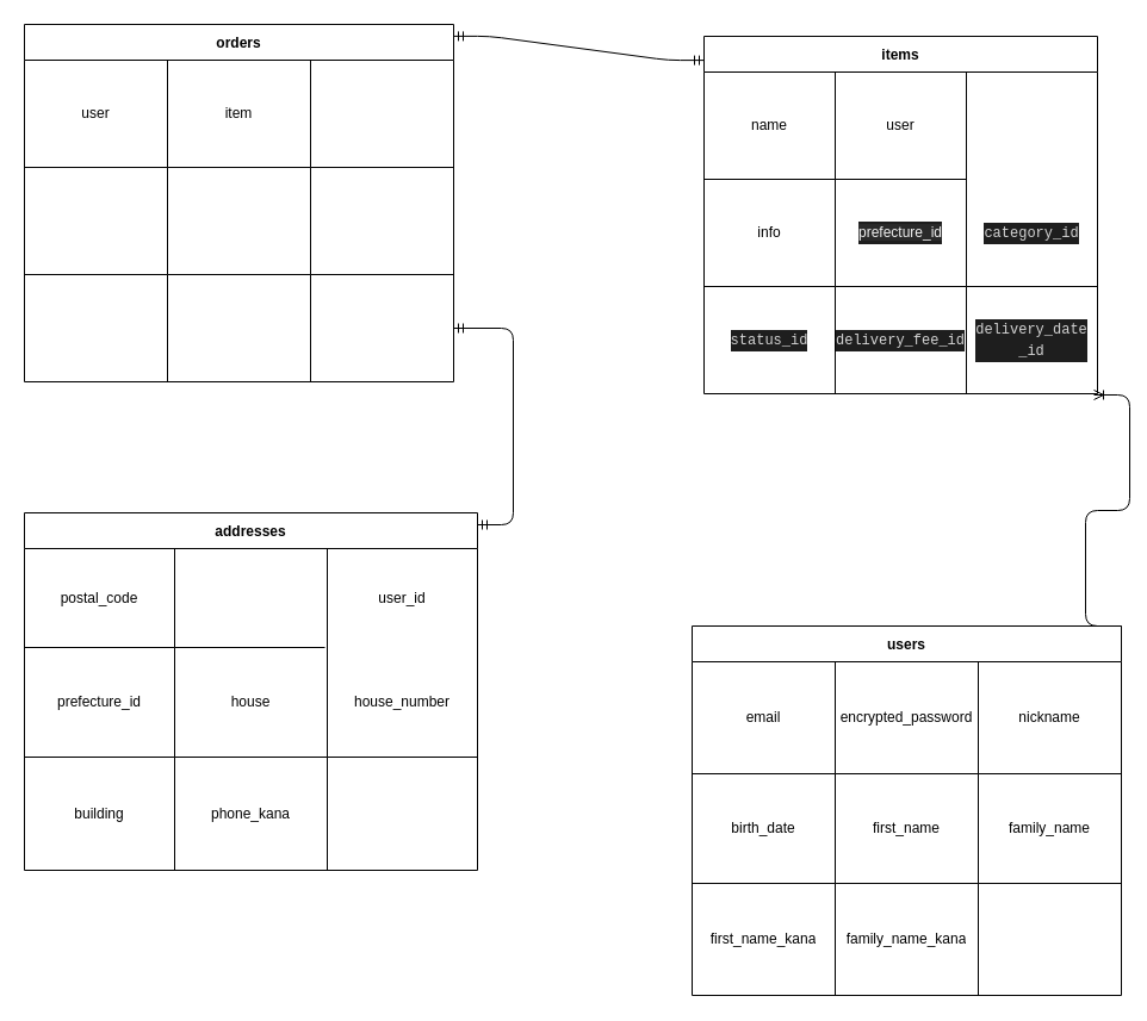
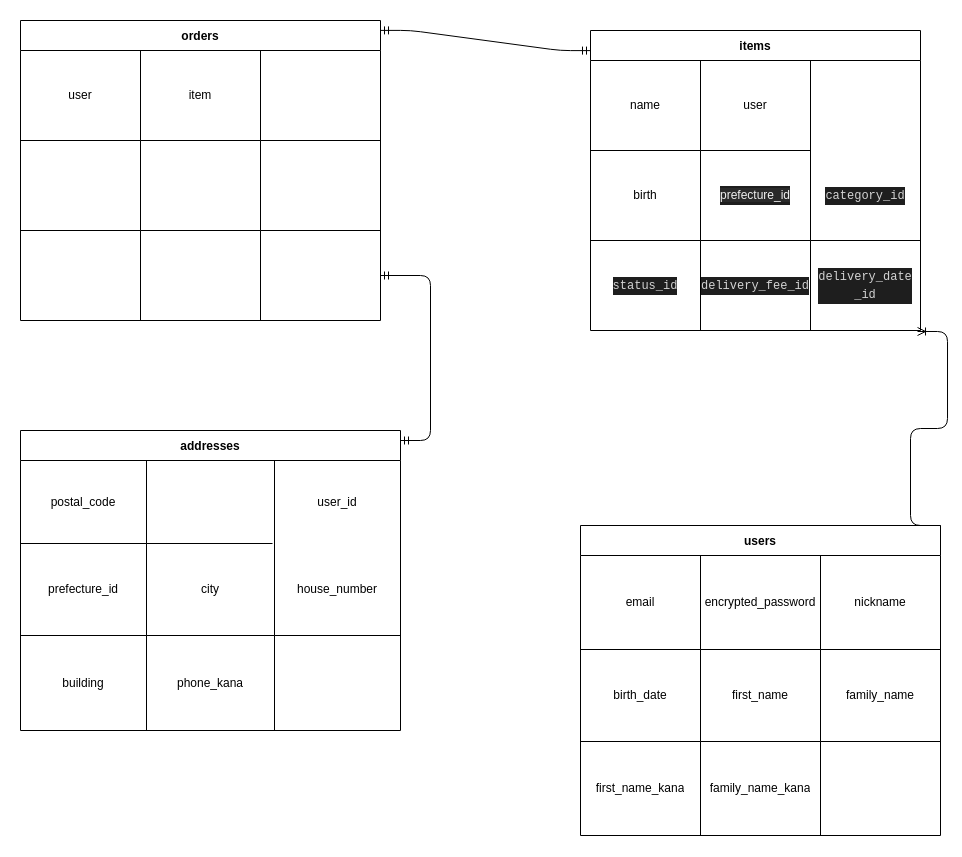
  <mxCell id="0" />
  <mxCell id="1" parent="0" />
  <mxCell id="2" value="orders" style="shape=table;startSize=30;container=1;collapsible=0;childLayout=tableLayout;fontStyle=1;align=center;" parent="1" vertex="1"><mxGeometry x="20" y="20" width="360" height="300" as="geometry" /></mxCell>
  <mxCell id="3" value="" style="shape=partialRectangle;html=1;whiteSpace=wrap;collapsible=0;dropTarget=0;pointerEvents=0;fillColor=none;top=0;left=0;bottom=0;right=0;points=[[0,0.5],[1,0.5]];portConstraint=eastwest;" parent="2" vertex="1"><mxGeometry y="30" width="360" height="90" as="geometry" /></mxCell>
  <mxCell id="4" value="user" style="shape=partialRectangle;html=1;whiteSpace=wrap;connectable=0;fillColor=none;top=0;left=0;bottom=0;right=0;overflow=hidden;" parent="3" vertex="1"><mxGeometry width="120" height="90" as="geometry" /></mxCell>
  <mxCell id="5" value="item" style="shape=partialRectangle;html=1;whiteSpace=wrap;connectable=0;fillColor=none;top=0;left=0;bottom=0;right=0;overflow=hidden;" parent="3" vertex="1"><mxGeometry x="120" width="120" height="90" as="geometry" /></mxCell>
  <mxCell id="6" value="" style="shape=partialRectangle;html=1;whiteSpace=wrap;connectable=0;fillColor=none;top=0;left=0;bottom=0;right=0;overflow=hidden;" parent="3" vertex="1"><mxGeometry x="240" width="120" height="90" as="geometry" /></mxCell>
  <mxCell id="7" value="" style="shape=partialRectangle;html=1;whiteSpace=wrap;collapsible=0;dropTarget=0;pointerEvents=0;fillColor=none;top=0;left=0;bottom=0;right=0;points=[[0,0.5],[1,0.5]];portConstraint=eastwest;" parent="2" vertex="1"><mxGeometry y="120" width="360" height="90" as="geometry" /></mxCell>
  <mxCell id="8" value="" style="shape=partialRectangle;html=1;whiteSpace=wrap;connectable=0;fillColor=none;top=0;left=0;bottom=0;right=0;overflow=hidden;" parent="7" vertex="1"><mxGeometry width="120" height="90" as="geometry" /></mxCell>
  <mxCell id="9" value="" style="shape=partialRectangle;html=1;whiteSpace=wrap;connectable=0;fillColor=none;top=0;left=0;bottom=0;right=0;overflow=hidden;" parent="7" vertex="1"><mxGeometry x="120" width="120" height="90" as="geometry" /></mxCell>
  <mxCell id="10" value="" style="shape=partialRectangle;html=1;whiteSpace=wrap;connectable=0;fillColor=none;top=0;left=0;bottom=0;right=0;overflow=hidden;" parent="7" vertex="1"><mxGeometry x="240" width="120" height="90" as="geometry" /></mxCell>
  <mxCell id="11" value="" style="shape=partialRectangle;html=1;whiteSpace=wrap;collapsible=0;dropTarget=0;pointerEvents=0;fillColor=none;top=0;left=0;bottom=0;right=0;points=[[0,0.5],[1,0.5]];portConstraint=eastwest;" parent="2" vertex="1"><mxGeometry y="210" width="360" height="90" as="geometry" /></mxCell>
  <mxCell id="12" value="" style="shape=partialRectangle;html=1;whiteSpace=wrap;connectable=0;fillColor=none;top=0;left=0;bottom=0;right=0;overflow=hidden;" parent="11" vertex="1"><mxGeometry width="120" height="90" as="geometry" /></mxCell>
  <mxCell id="13" value="" style="shape=partialRectangle;html=1;whiteSpace=wrap;connectable=0;fillColor=none;top=0;left=0;bottom=0;right=0;overflow=hidden;" parent="11" vertex="1"><mxGeometry x="120" width="120" height="90" as="geometry" /></mxCell>
  <mxCell id="14" value="" style="shape=partialRectangle;html=1;whiteSpace=wrap;connectable=0;fillColor=none;top=0;left=0;bottom=0;right=0;overflow=hidden;" parent="11" vertex="1"><mxGeometry x="240" width="120" height="90" as="geometry" /></mxCell>
  <mxCell id="15" value="items" style="shape=table;startSize=30;container=1;collapsible=0;childLayout=tableLayout;fontStyle=1;align=center;" parent="1" vertex="1"><mxGeometry x="590" y="30" width="330" height="300" as="geometry" /></mxCell>
  <mxCell id="16" value="" style="shape=partialRectangle;html=1;whiteSpace=wrap;collapsible=0;dropTarget=0;pointerEvents=0;fillColor=none;top=0;left=0;bottom=0;right=0;points=[[0,0.5],[1,0.5]];portConstraint=eastwest;" parent="15" vertex="1"><mxGeometry y="30" width="330" height="90" as="geometry" /></mxCell>
  <mxCell id="17" value="name" style="shape=partialRectangle;html=1;whiteSpace=wrap;connectable=0;fillColor=none;top=0;left=0;bottom=0;right=0;overflow=hidden;" parent="16" vertex="1"><mxGeometry width="110" height="90" as="geometry" /></mxCell>
  <mxCell id="18" value="&lt;span&gt;user&lt;/span&gt;" style="shape=partialRectangle;html=1;whiteSpace=wrap;connectable=0;fillColor=none;top=0;left=0;bottom=0;right=0;overflow=hidden;" parent="16" vertex="1"><mxGeometry x="110" width="110" height="90" as="geometry" /></mxCell>
  <mxCell id="19" value="" style="shape=partialRectangle;html=1;whiteSpace=wrap;collapsible=0;dropTarget=0;pointerEvents=0;fillColor=none;top=0;left=0;bottom=0;right=0;points=[[0,0.5],[1,0.5]];portConstraint=eastwest;" parent="15" vertex="1"><mxGeometry y="120" width="330" height="90" as="geometry" /></mxCell>
- <mxCell id="20" value="info" style="shape=partialRectangle;html=1;whiteSpace=wrap;connectable=0;fillColor=none;top=0;left=0;bottom=0;right=0;overflow=hidden;" parent="19" vertex="1"><mxGeometry width="110" height="90" as="geometry" /></mxCell>
+ <mxCell id="20" value="birth" style="shape=partialRectangle;html=1;whiteSpace=wrap;connectable=0;fillColor=none;top=0;left=0;bottom=0;right=0;overflow=hidden;" parent="19" vertex="1"><mxGeometry width="110" height="90" as="geometry" /></mxCell>
  <mxCell id="21" value="&lt;div style=&quot;color: rgb(212 , 212 , 212) ; background-color: rgb(30 , 30 , 30) ; font-family: &amp;#34;menlo&amp;#34; , &amp;#34;monaco&amp;#34; , &amp;#34;courier new&amp;#34; , monospace ; line-height: 18px&quot;&gt;&lt;span style=&quot;color: rgb(240 , 240 , 240) ; font-family: &amp;#34;helvetica&amp;#34; ; background-color: rgb(42 , 42 , 42)&quot;&gt;prefecture_id&lt;/span&gt;&lt;br&gt;&lt;/div&gt;" style="shape=partialRectangle;html=1;whiteSpace=wrap;connectable=0;fillColor=none;top=0;left=0;bottom=0;right=0;overflow=hidden;" parent="19" vertex="1"><mxGeometry x="110" width="110" height="90" as="geometry" /></mxCell>
  <mxCell id="22" value="&lt;div style=&quot;color: rgb(212 , 212 , 212) ; background-color: rgb(30 , 30 , 30) ; font-family: &amp;#34;menlo&amp;#34; , &amp;#34;monaco&amp;#34; , &amp;#34;courier new&amp;#34; , monospace ; line-height: 18px&quot;&gt;category_id&lt;/div&gt;" style="shape=partialRectangle;html=1;whiteSpace=wrap;connectable=0;fillColor=none;top=0;left=0;bottom=0;right=0;overflow=hidden;" parent="19" vertex="1"><mxGeometry x="220" width="110" height="90" as="geometry" /></mxCell>
  <mxCell id="23" value="" style="shape=partialRectangle;html=1;whiteSpace=wrap;collapsible=0;dropTarget=0;pointerEvents=0;fillColor=none;top=0;left=0;bottom=0;right=0;points=[[0,0.5],[1,0.5]];portConstraint=eastwest;" parent="15" vertex="1"><mxGeometry y="210" width="330" height="90" as="geometry" /></mxCell>
  <mxCell id="24" value="&lt;div style=&quot;color: rgb(212 , 212 , 212) ; background-color: rgb(30 , 30 , 30) ; font-family: &amp;#34;menlo&amp;#34; , &amp;#34;monaco&amp;#34; , &amp;#34;courier new&amp;#34; , monospace ; line-height: 18px&quot;&gt;status_id&lt;/div&gt;" style="shape=partialRectangle;html=1;whiteSpace=wrap;connectable=0;fillColor=none;top=0;left=0;bottom=0;right=0;overflow=hidden;" parent="23" vertex="1"><mxGeometry width="110" height="90" as="geometry" /></mxCell>
  <mxCell id="25" value="&lt;div style=&quot;color: rgb(212 , 212 , 212) ; background-color: rgb(30 , 30 , 30) ; font-family: &amp;#34;menlo&amp;#34; , &amp;#34;monaco&amp;#34; , &amp;#34;courier new&amp;#34; , monospace ; line-height: 18px&quot;&gt;delivery_fee_id&lt;/div&gt;" style="shape=partialRectangle;html=1;whiteSpace=wrap;connectable=0;fillColor=none;top=0;left=0;bottom=0;right=0;overflow=hidden;" parent="23" vertex="1"><mxGeometry x="110" width="110" height="90" as="geometry" /></mxCell>
  <mxCell id="26" value="&lt;div style=&quot;color: rgb(212 , 212 , 212) ; background-color: rgb(30 , 30 , 30) ; font-family: &amp;#34;menlo&amp;#34; , &amp;#34;monaco&amp;#34; , &amp;#34;courier new&amp;#34; , monospace ; line-height: 18px&quot;&gt;delivery_date&lt;/div&gt;&lt;div style=&quot;color: rgb(212 , 212 , 212) ; background-color: rgb(30 , 30 , 30) ; font-family: &amp;#34;menlo&amp;#34; , &amp;#34;monaco&amp;#34; , &amp;#34;courier new&amp;#34; , monospace ; line-height: 18px&quot;&gt;_id&lt;/div&gt;" style="shape=partialRectangle;html=1;whiteSpace=wrap;connectable=0;fillColor=none;top=0;left=0;bottom=0;right=0;overflow=hidden;" parent="23" vertex="1"><mxGeometry x="220" width="110" height="90" as="geometry" /></mxCell>
  <mxCell id="27" value="addresses" style="shape=table;startSize=30;container=1;collapsible=0;childLayout=tableLayout;fontStyle=1;align=center;" parent="1" vertex="1"><mxGeometry x="20" y="430" width="380" height="300" as="geometry" /></mxCell>
  <mxCell id="28" value="" style="shape=partialRectangle;html=1;whiteSpace=wrap;collapsible=0;dropTarget=0;pointerEvents=0;fillColor=none;top=0;left=0;bottom=0;right=0;points=[[0,0.5],[1,0.5]];portConstraint=eastwest;" parent="27" vertex="1"><mxGeometry y="30" width="380" height="83" as="geometry" /></mxCell>
  <mxCell id="29" value="postal_code" style="shape=partialRectangle;html=1;whiteSpace=wrap;connectable=0;fillColor=none;top=0;left=0;bottom=0;right=0;overflow=hidden;" parent="28" vertex="1"><mxGeometry width="126" height="83" as="geometry" /></mxCell>
  <mxCell id="30" value="user_id" style="shape=partialRectangle;html=1;whiteSpace=wrap;connectable=0;fillColor=none;top=0;left=0;bottom=0;right=0;overflow=hidden;" parent="28" vertex="1"><mxGeometry x="254" width="126" height="83" as="geometry" /></mxCell>
  <mxCell id="31" value="" style="shape=partialRectangle;html=1;whiteSpace=wrap;collapsible=0;dropTarget=0;pointerEvents=0;fillColor=none;top=0;left=0;bottom=0;right=0;points=[[0,0.5],[1,0.5]];portConstraint=eastwest;" parent="27" vertex="1"><mxGeometry y="113" width="380" height="92" as="geometry" /></mxCell>
  <mxCell id="32" value="prefecture_id" style="shape=partialRectangle;html=1;whiteSpace=wrap;connectable=0;fillColor=none;top=0;left=0;bottom=0;right=0;overflow=hidden;" parent="31" vertex="1"><mxGeometry width="126" height="92" as="geometry" /></mxCell>
- <mxCell id="33" value="house" style="shape=partialRectangle;html=1;whiteSpace=wrap;connectable=0;fillColor=none;top=0;left=0;bottom=0;right=0;overflow=hidden;" parent="31" vertex="1"><mxGeometry x="126" width="128" height="92" as="geometry" /></mxCell>
+ <mxCell id="33" value="city" style="shape=partialRectangle;html=1;whiteSpace=wrap;connectable=0;fillColor=none;top=0;left=0;bottom=0;right=0;overflow=hidden;" parent="31" vertex="1"><mxGeometry x="126" width="128" height="92" as="geometry" /></mxCell>
  <mxCell id="34" value="house_number" style="shape=partialRectangle;html=1;whiteSpace=wrap;connectable=0;fillColor=none;top=0;left=0;bottom=0;right=0;overflow=hidden;" parent="31" vertex="1"><mxGeometry x="254" width="126" height="92" as="geometry" /></mxCell>
  <mxCell id="35" value="" style="shape=partialRectangle;html=1;whiteSpace=wrap;collapsible=0;dropTarget=0;pointerEvents=0;fillColor=none;top=0;left=0;bottom=0;right=0;points=[[0,0.5],[1,0.5]];portConstraint=eastwest;" parent="27" vertex="1"><mxGeometry y="205" width="380" height="95" as="geometry" /></mxCell>
  <mxCell id="36" value="building" style="shape=partialRectangle;html=1;whiteSpace=wrap;connectable=0;fillColor=none;top=0;left=0;bottom=0;right=0;overflow=hidden;" parent="35" vertex="1"><mxGeometry width="126" height="95" as="geometry" /></mxCell>
  <mxCell id="37" value="phone_kana" style="shape=partialRectangle;html=1;whiteSpace=wrap;connectable=0;fillColor=none;top=0;left=0;bottom=0;right=0;overflow=hidden;" parent="35" vertex="1"><mxGeometry x="126" width="128" height="95" as="geometry" /></mxCell>
  <mxCell id="38" value="" style="shape=partialRectangle;html=1;whiteSpace=wrap;connectable=0;fillColor=none;top=0;left=0;bottom=0;right=0;overflow=hidden;" parent="35" vertex="1"><mxGeometry x="254" width="126" height="95" as="geometry" /></mxCell>
  <mxCell id="39" value="users" style="shape=table;startSize=30;container=1;collapsible=0;childLayout=tableLayout;fontStyle=1;align=center;" parent="1" vertex="1"><mxGeometry x="580" y="525" width="360" height="310" as="geometry" /></mxCell>
  <mxCell id="40" value="" style="shape=partialRectangle;html=1;whiteSpace=wrap;collapsible=0;dropTarget=0;pointerEvents=0;fillColor=none;top=0;left=0;bottom=0;right=0;points=[[0,0.5],[1,0.5]];portConstraint=eastwest;" parent="39" vertex="1"><mxGeometry y="30" width="360" height="94" as="geometry" /></mxCell>
  <mxCell id="41" value="email" style="shape=partialRectangle;html=1;whiteSpace=wrap;connectable=0;fillColor=none;top=0;left=0;bottom=0;right=0;overflow=hidden;" parent="40" vertex="1"><mxGeometry width="120" height="94" as="geometry" /></mxCell>
  <mxCell id="42" value="encrypted_password" style="shape=partialRectangle;html=1;whiteSpace=wrap;connectable=0;fillColor=none;top=0;left=0;bottom=0;right=0;overflow=hidden;" parent="40" vertex="1"><mxGeometry x="120" width="120" height="94" as="geometry" /></mxCell>
  <mxCell id="43" value="nickname" style="shape=partialRectangle;html=1;whiteSpace=wrap;connectable=0;fillColor=none;top=0;left=0;bottom=0;right=0;overflow=hidden;" parent="40" vertex="1"><mxGeometry x="240" width="120" height="94" as="geometry" /></mxCell>
  <mxCell id="44" value="" style="shape=partialRectangle;html=1;whiteSpace=wrap;collapsible=0;dropTarget=0;pointerEvents=0;fillColor=none;top=0;left=0;bottom=0;right=0;points=[[0,0.5],[1,0.5]];portConstraint=eastwest;" parent="39" vertex="1"><mxGeometry y="124" width="360" height="92" as="geometry" /></mxCell>
  <mxCell id="45" value="birth_date" style="shape=partialRectangle;html=1;whiteSpace=wrap;connectable=0;fillColor=none;top=0;left=0;bottom=0;right=0;overflow=hidden;" parent="44" vertex="1"><mxGeometry width="120" height="92" as="geometry" /></mxCell>
  <mxCell id="46" value="first_name" style="shape=partialRectangle;html=1;whiteSpace=wrap;connectable=0;fillColor=none;top=0;left=0;bottom=0;right=0;overflow=hidden;" parent="44" vertex="1"><mxGeometry x="120" width="120" height="92" as="geometry" /></mxCell>
  <mxCell id="47" value="family_name" style="shape=partialRectangle;html=1;whiteSpace=wrap;connectable=0;fillColor=none;top=0;left=0;bottom=0;right=0;overflow=hidden;" parent="44" vertex="1"><mxGeometry x="240" width="120" height="92" as="geometry" /></mxCell>
  <mxCell id="48" value="" style="shape=partialRectangle;html=1;whiteSpace=wrap;collapsible=0;dropTarget=0;pointerEvents=0;fillColor=none;top=0;left=0;bottom=0;right=0;points=[[0,0.5],[1,0.5]];portConstraint=eastwest;" parent="39" vertex="1"><mxGeometry y="216" width="360" height="94" as="geometry" /></mxCell>
  <mxCell id="49" value="first_name_kana" style="shape=partialRectangle;html=1;whiteSpace=wrap;connectable=0;fillColor=none;top=0;left=0;bottom=0;right=0;overflow=hidden;" parent="48" vertex="1"><mxGeometry width="120" height="94" as="geometry" /></mxCell>
  <mxCell id="50" value="family_name_kana" style="shape=partialRectangle;html=1;whiteSpace=wrap;connectable=0;fillColor=none;top=0;left=0;bottom=0;right=0;overflow=hidden;" parent="48" vertex="1"><mxGeometry x="120" width="120" height="94" as="geometry" /></mxCell>
  <mxCell id="51" value="" style="shape=partialRectangle;html=1;whiteSpace=wrap;connectable=0;fillColor=none;top=0;left=0;bottom=0;right=0;overflow=hidden;" parent="48" vertex="1"><mxGeometry x="240" width="120" height="94" as="geometry" /></mxCell>
  <mxCell id="52" value="" style="edgeStyle=entityRelationEdgeStyle;fontSize=12;html=1;endArrow=ERoneToMany;entryX=0.991;entryY=1.011;entryDx=0;entryDy=0;exitX=1;exitY=0;exitDx=0;exitDy=0;entryPerimeter=0;" edge="1" parent="1" source="39" target="23"><mxGeometry width="100" height="100" relative="1" as="geometry"><mxPoint x="950" y="550" as="sourcePoint" /><mxPoint x="1010" y="150" as="targetPoint" /></mxGeometry></mxCell>
  <mxCell id="53" value="" style="edgeStyle=entityRelationEdgeStyle;fontSize=12;html=1;endArrow=ERmandOne;startArrow=ERmandOne;entryX=0;entryY=0.067;entryDx=0;entryDy=0;entryPerimeter=0;exitX=1;exitY=0.033;exitDx=0;exitDy=0;exitPerimeter=0;" edge="1" parent="1" source="2" target="15"><mxGeometry width="100" height="100" relative="1" as="geometry"><mxPoint x="450" y="400" as="sourcePoint" /><mxPoint x="550" y="300" as="targetPoint" /></mxGeometry></mxCell>
  <mxCell id="54" value="" style="edgeStyle=entityRelationEdgeStyle;fontSize=12;html=1;endArrow=ERmandOne;startArrow=ERmandOne;" edge="1" parent="1" target="11"><mxGeometry width="100" height="100" relative="1" as="geometry"><mxPoint x="400" y="440" as="sourcePoint" /><mxPoint x="260" y="340" as="targetPoint" /></mxGeometry></mxCell>
